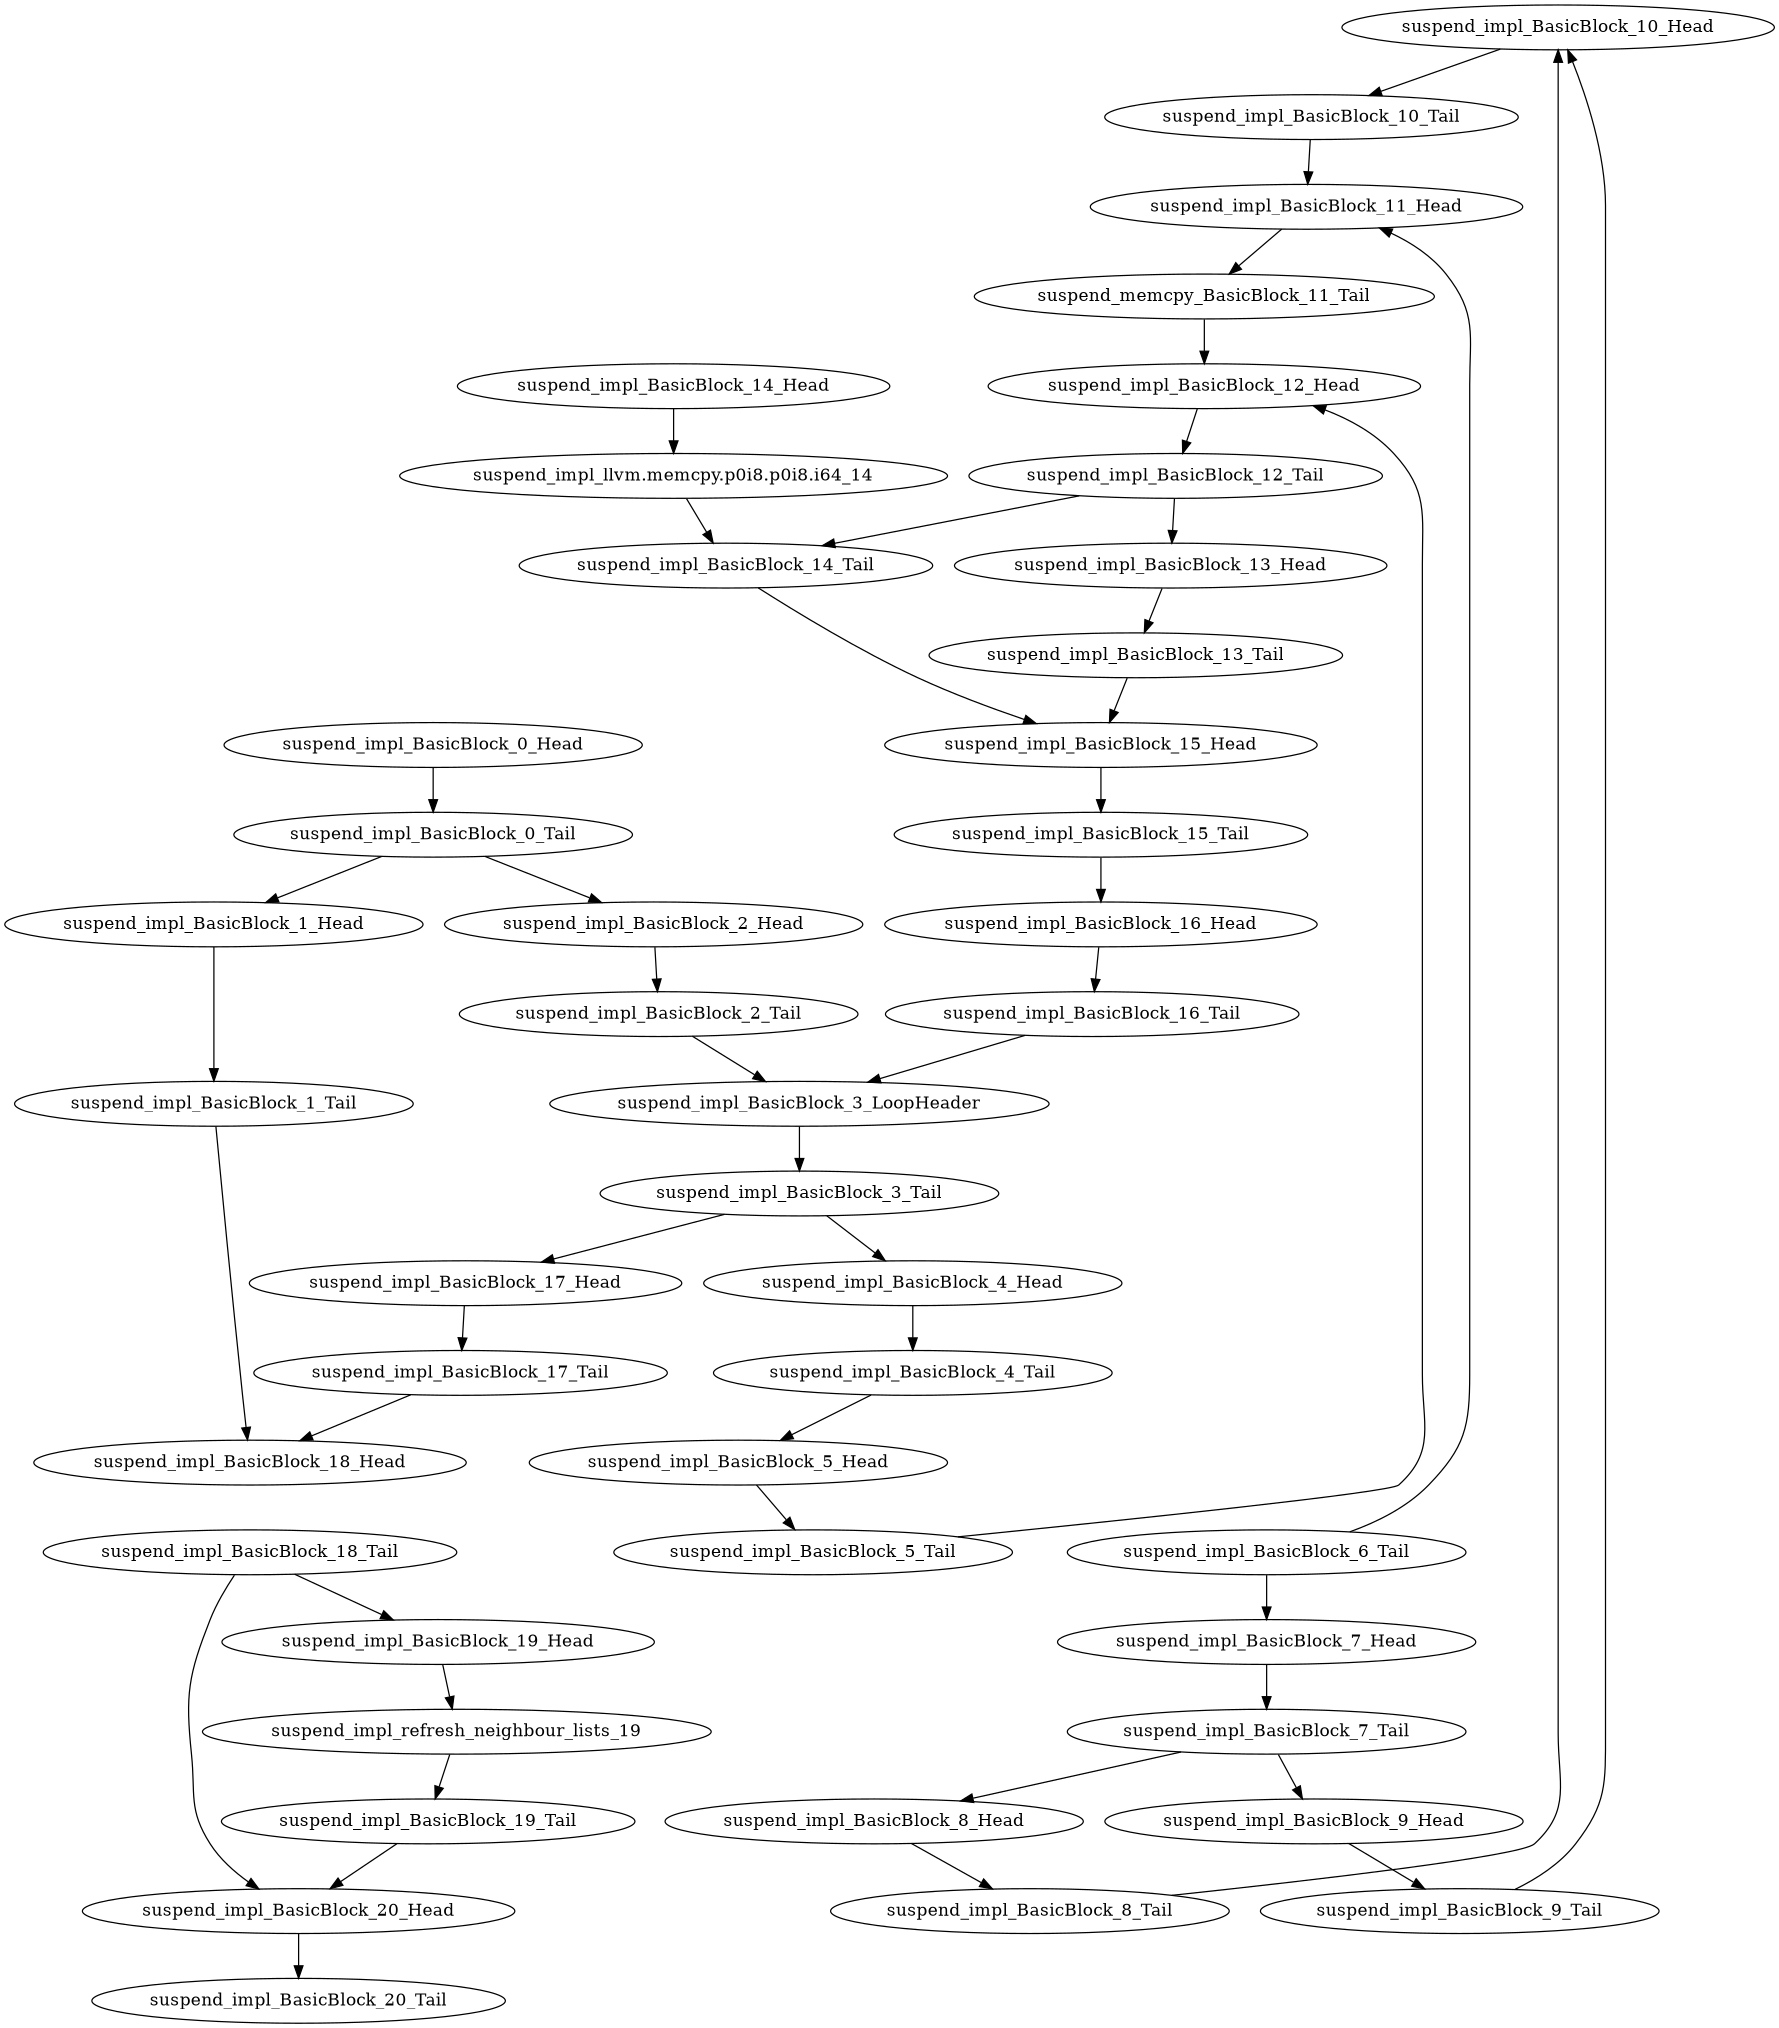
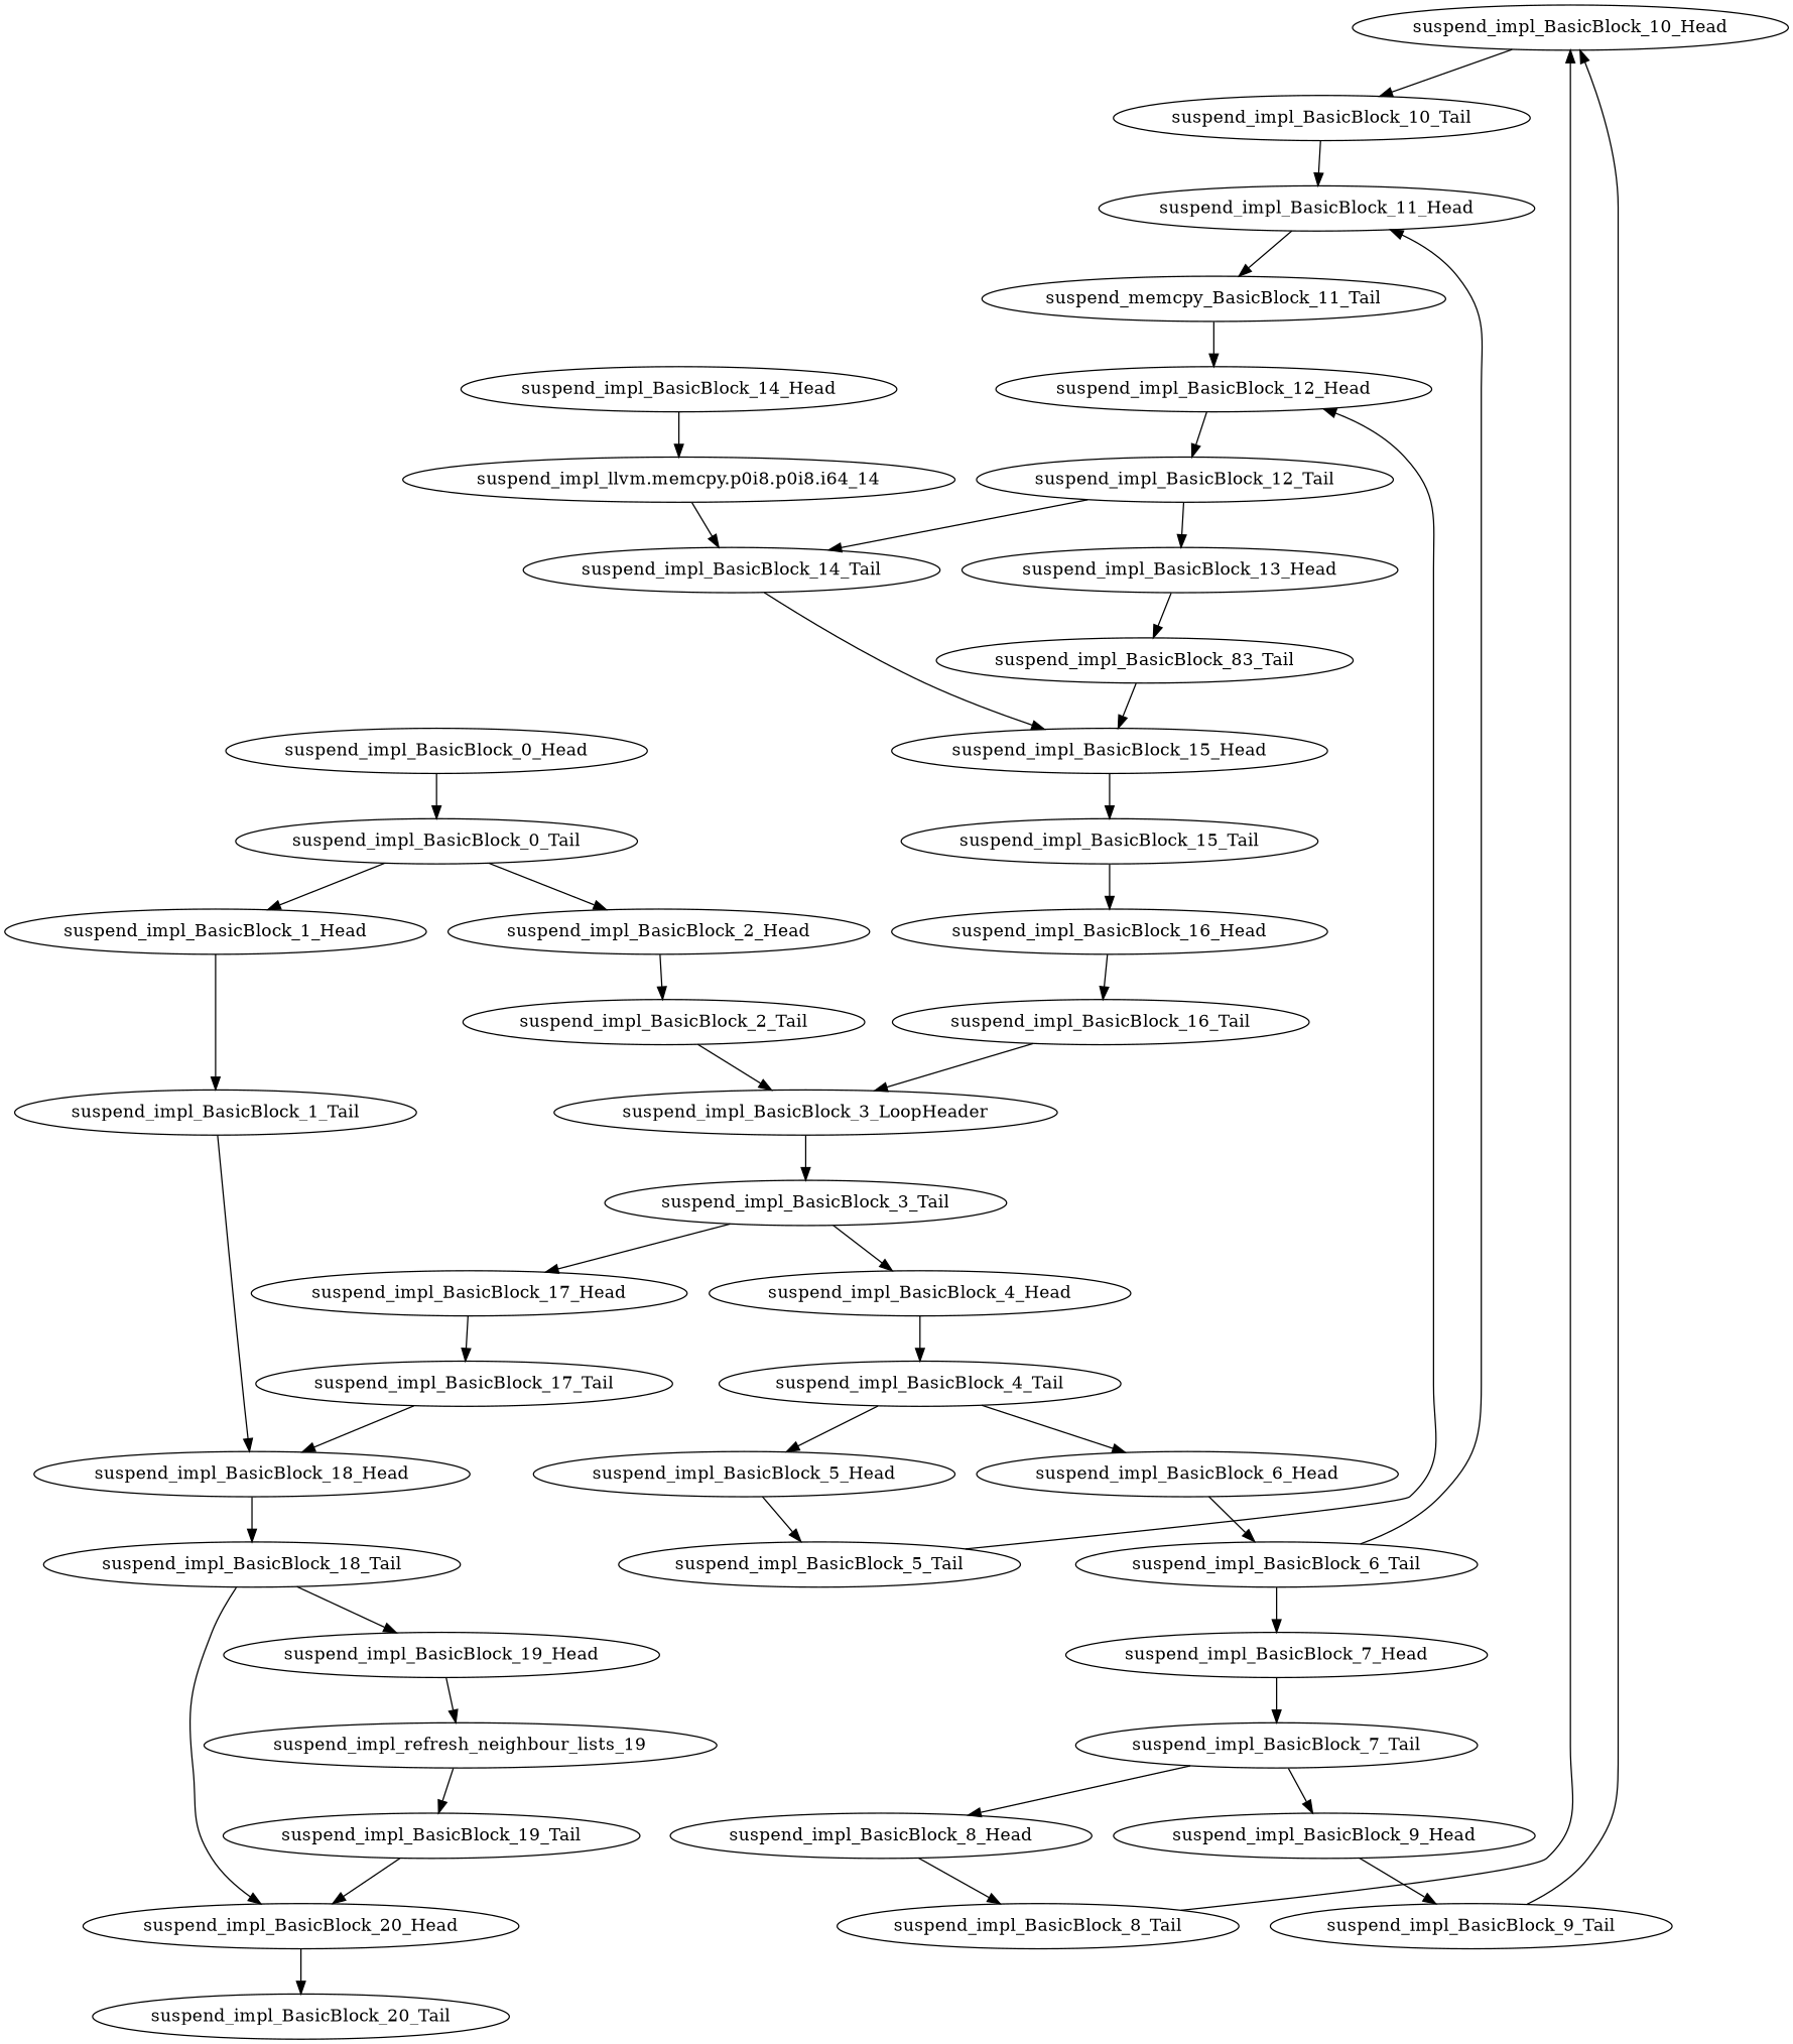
  digraph {
    fontname="DejaVu Serif"
    node [fontname="DejaVu Serif"]
    edge [fontname="DejaVu Serif"]
    suspend_impl_BasicBlock_10_Head
    suspend_impl_BasicBlock_10_Tail
    suspend_impl_BasicBlock_11_Head
    n4 [label=suspend_memcpy_BasicBlock_11_Tail]
    suspend_impl_BasicBlock_7_Head
    suspend_impl_BasicBlock_7_Tail
    suspend_impl_BasicBlock_9_Head
    suspend_impl_BasicBlock_8_Head
    suspend_impl_BasicBlock_9_Tail
    suspend_impl_BasicBlock_8_Tail
    suspend_impl_BasicBlock_2_Head
    suspend_impl_BasicBlock_2_Tail
    suspend_impl_BasicBlock_3_LoopHeader
    suspend_impl_BasicBlock_3_Tail
    suspend_impl_BasicBlock_17_Tail
    suspend_impl_BasicBlock_18_Head
    suspend_impl_BasicBlock_18_Tail
    suspend_impl_BasicBlock_20_Head
    suspend_impl_BasicBlock_19_Head
    suspend_impl_BasicBlock_20_Tail
    suspend_impl_refresh_neighbour_lists_19
    suspend_impl_BasicBlock_0_Head
    suspend_impl_BasicBlock_0_Tail
    suspend_impl_BasicBlock_1_Head
    suspend_impl_BasicBlock_1_Tail
    suspend_impl_BasicBlock_4_Head
    suspend_impl_BasicBlock_4_Tail
    suspend_impl_BasicBlock_5_Head
+   suspend_impl_BasicBlock_6_Head
    suspend_impl_BasicBlock_5_Tail
    suspend_impl_BasicBlock_6_Tail
    suspend_impl_BasicBlock_14_Tail
    suspend_impl_BasicBlock_15_Head
    suspend_impl_BasicBlock_15_Tail
    suspend_impl_BasicBlock_16_Head
    suspend_impl_BasicBlock_16_Tail
    suspend_impl_BasicBlock_19_Tail
    suspend_impl_BasicBlock_17_Head
    suspend_impl_BasicBlock_12_Head
    suspend_impl_BasicBlock_12_Tail
    suspend_impl_BasicBlock_13_Head
-   suspend_impl_BasicBlock_13_Tail
+   suspend_impl_BasicBlock_13_Tail [label=suspend_impl_BasicBlock_83_Tail]
    suspend_impl_BasicBlock_14_Head
    "suspend_impl_llvm.memcpy.p0i8.p0i8.i64_14"
    suspend_impl_BasicBlock_10_Head -> suspend_impl_BasicBlock_10_Tail
    suspend_impl_BasicBlock_10_Tail -> suspend_impl_BasicBlock_11_Head
    suspend_impl_BasicBlock_11_Head -> n4
    n4 -> suspend_impl_BasicBlock_12_Head
    suspend_impl_BasicBlock_7_Head -> suspend_impl_BasicBlock_7_Tail
    suspend_impl_BasicBlock_7_Tail -> suspend_impl_BasicBlock_9_Head
    suspend_impl_BasicBlock_7_Tail -> suspend_impl_BasicBlock_8_Head
    suspend_impl_BasicBlock_9_Head -> suspend_impl_BasicBlock_9_Tail
    suspend_impl_BasicBlock_8_Head -> suspend_impl_BasicBlock_8_Tail
    suspend_impl_BasicBlock_9_Tail -> suspend_impl_BasicBlock_10_Head
    suspend_impl_BasicBlock_8_Tail -> suspend_impl_BasicBlock_10_Head
    suspend_impl_BasicBlock_2_Head -> suspend_impl_BasicBlock_2_Tail
    suspend_impl_BasicBlock_2_Tail -> suspend_impl_BasicBlock_3_LoopHeader
    suspend_impl_BasicBlock_3_LoopHeader -> suspend_impl_BasicBlock_3_Tail
    suspend_impl_BasicBlock_3_Tail -> suspend_impl_BasicBlock_4_Head
    suspend_impl_BasicBlock_3_Tail -> suspend_impl_BasicBlock_17_Head
    suspend_impl_BasicBlock_17_Tail -> suspend_impl_BasicBlock_18_Head
+   suspend_impl_BasicBlock_18_Head -> suspend_impl_BasicBlock_18_Tail
    suspend_impl_BasicBlock_18_Tail -> suspend_impl_BasicBlock_20_Head
    suspend_impl_BasicBlock_18_Tail -> suspend_impl_BasicBlock_19_Head
    suspend_impl_BasicBlock_20_Head -> suspend_impl_BasicBlock_20_Tail
    suspend_impl_BasicBlock_19_Head -> suspend_impl_refresh_neighbour_lists_19
    suspend_impl_refresh_neighbour_lists_19 -> suspend_impl_BasicBlock_19_Tail
    suspend_impl_BasicBlock_0_Head -> suspend_impl_BasicBlock_0_Tail
    suspend_impl_BasicBlock_0_Tail -> suspend_impl_BasicBlock_2_Head
    suspend_impl_BasicBlock_0_Tail -> suspend_impl_BasicBlock_1_Head
    suspend_impl_BasicBlock_1_Head -> suspend_impl_BasicBlock_1_Tail
    suspend_impl_BasicBlock_1_Tail -> suspend_impl_BasicBlock_18_Head
    suspend_impl_BasicBlock_4_Head -> suspend_impl_BasicBlock_4_Tail
    suspend_impl_BasicBlock_4_Tail -> suspend_impl_BasicBlock_5_Head
+   suspend_impl_BasicBlock_4_Tail -> suspend_impl_BasicBlock_6_Head
    suspend_impl_BasicBlock_5_Head -> suspend_impl_BasicBlock_5_Tail
+   suspend_impl_BasicBlock_6_Head -> suspend_impl_BasicBlock_6_Tail
    suspend_impl_BasicBlock_5_Tail -> suspend_impl_BasicBlock_12_Head
    suspend_impl_BasicBlock_6_Tail -> suspend_impl_BasicBlock_11_Head
    suspend_impl_BasicBlock_6_Tail -> suspend_impl_BasicBlock_7_Head
    suspend_impl_BasicBlock_14_Tail -> suspend_impl_BasicBlock_15_Head
    suspend_impl_BasicBlock_15_Head -> suspend_impl_BasicBlock_15_Tail
    suspend_impl_BasicBlock_15_Tail -> suspend_impl_BasicBlock_16_Head
    suspend_impl_BasicBlock_16_Head -> suspend_impl_BasicBlock_16_Tail
    suspend_impl_BasicBlock_16_Tail -> suspend_impl_BasicBlock_3_LoopHeader
    suspend_impl_BasicBlock_19_Tail -> suspend_impl_BasicBlock_20_Head
    suspend_impl_BasicBlock_17_Head -> suspend_impl_BasicBlock_17_Tail
    suspend_impl_BasicBlock_12_Head -> suspend_impl_BasicBlock_12_Tail
    suspend_impl_BasicBlock_12_Tail -> suspend_impl_BasicBlock_14_Tail
    suspend_impl_BasicBlock_12_Tail -> suspend_impl_BasicBlock_13_Head
    suspend_impl_BasicBlock_13_Head -> suspend_impl_BasicBlock_13_Tail
    suspend_impl_BasicBlock_13_Tail -> suspend_impl_BasicBlock_15_Head
    suspend_impl_BasicBlock_14_Head -> "suspend_impl_llvm.memcpy.p0i8.p0i8.i64_14"
    "suspend_impl_llvm.memcpy.p0i8.p0i8.i64_14" -> suspend_impl_BasicBlock_14_Tail
  }
